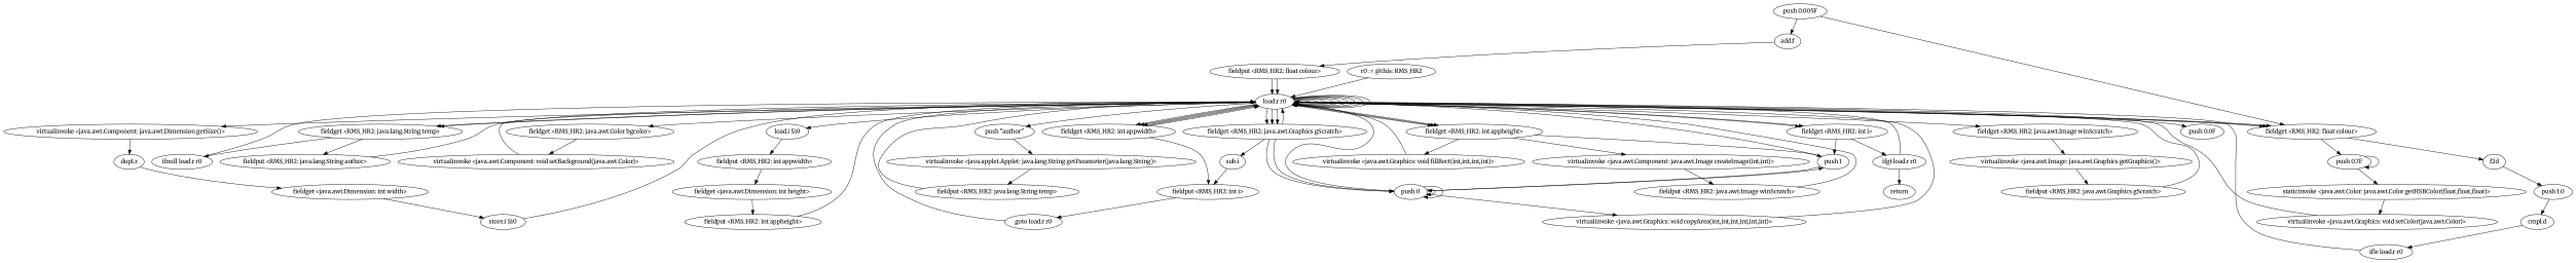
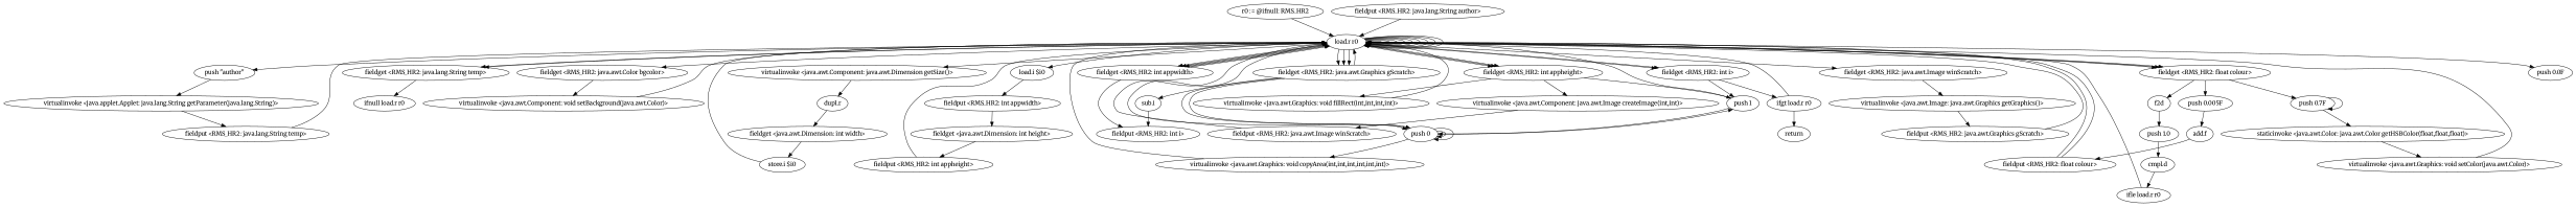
  digraph {
    fontname=Merriweather
    node [fontname=Merriweather]
    edge [fontname=Merriweather]
-   "r0 := @this: RMS_HR2"
+   "r0 := @this: RMS_HR2" [label="r0 := @ifnull: RMS_HR2"]
    "load.r r0"
    "push \"author\""
    "fieldget <RMS_HR2: java.lang.String temp>"
    "fieldget <RMS_HR2: java.awt.Color bgcolor>"
    "virtualinvoke <java.awt.Component: java.awt.Dimension getSize()>"
    "load.i $i0"
    "fieldget <RMS_HR2: int appwidth>"
    "fieldget <RMS_HR2: int appheight>"
    "fieldget <RMS_HR2: java.awt.Image winScratch>"
    "fieldget <RMS_HR2: int i>"
    "fieldget <RMS_HR2: float colour>"
    "push 0.0F"
    "fieldget <RMS_HR2: java.awt.Graphics gScratch>"
    "virtualinvoke <java.applet.Applet: java.lang.String getParameter(java.lang.String)>"
    "ifnull load.r r0"
    "fieldput <RMS_HR2: java.lang.String author>"
    "virtualinvoke <java.awt.Component: void setBackground(java.awt.Color)>"
    "dup1.r"
    "fieldput <RMS_HR2: int appwidth>"
    "fieldput <RMS_HR2: int i>"
    "virtualinvoke <java.awt.Component: java.awt.Image createImage(int,int)>"
    "push 1"
    "virtualinvoke <java.awt.Graphics: void fillRect(int,int,int,int)>"
    "virtualinvoke <java.awt.Image: java.awt.Graphics getGraphics()>"
    "ifgt load.r r0"
    "push 0.005F"
    f2d
    "push 0.7F"
    "push 0"
    "sub.i"
    "fieldput <RMS_HR2: java.lang.String temp>"
    "fieldget <java.awt.Dimension: int width>"
    "store.i $i0"
    "fieldget <java.awt.Dimension: int height>"
    "fieldput <RMS_HR2: int appheight>"
-   "goto load.r r0"
    "fieldput <RMS_HR2: java.awt.Image winScratch>"
    "fieldput <RMS_HR2: java.awt.Graphics gScratch>"
    return
    "add.f"
    "push 1.0"
    "staticinvoke <java.awt.Color: java.awt.Color getHSBColor(float,float,float)>"
    "fieldput <RMS_HR2: float colour>"
    "cmpl.d"
    "ifle load.r r0"
    "virtualinvoke <java.awt.Graphics: void copyArea(int,int,int,int,int,int)>"
    "virtualinvoke <java.awt.Graphics: void setColor(java.awt.Color)>"
    "r0 := @this: RMS_HR2" -> "load.r r0"
    "load.r r0" -> "load.r r0"
    "load.r r0" -> "load.r r0"
    "load.r r0" -> "load.r r0"
    "load.r r0" -> "load.r r0"
    "load.r r0" -> "load.r r0"
    "load.r r0" -> "load.r r0"
    "load.r r0" -> "load.r r0"
    "load.r r0" -> "load.r r0"
    "load.r r0" -> "load.r r0"
    "load.r r0" -> "load.r r0"
    "load.r r0" -> "push \"author\""
    "load.r r0" -> "fieldget <RMS_HR2: java.lang.String temp>"
    "load.r r0" -> "fieldget <RMS_HR2: java.lang.String temp>"
    "load.r r0" -> "fieldget <RMS_HR2: java.awt.Color bgcolor>"
    "load.r r0" -> "virtualinvoke <java.awt.Component: java.awt.Dimension getSize()>"
    "load.r r0" -> "load.i $i0"
    "load.r r0" -> "fieldget <RMS_HR2: int appwidth>"
    "load.r r0" -> "fieldget <RMS_HR2: int appwidth>"
    "load.r r0" -> "fieldget <RMS_HR2: int appwidth>"
    "load.r r0" -> "fieldget <RMS_HR2: int appheight>"
    "load.r r0" -> "fieldget <RMS_HR2: int appheight>"
    "load.r r0" -> "fieldget <RMS_HR2: int appheight>"
    "load.r r0" -> "fieldget <RMS_HR2: java.awt.Image winScratch>"
    "load.r r0" -> "fieldget <RMS_HR2: int i>"
    "load.r r0" -> "fieldget <RMS_HR2: int i>"
    "load.r r0" -> "fieldget <RMS_HR2: float colour>"
    "load.r r0" -> "fieldget <RMS_HR2: float colour>"
    "load.r r0" -> "fieldget <RMS_HR2: float colour>"
    "load.r r0" -> "push 0.0F"
    "load.r r0" -> "fieldget <RMS_HR2: java.awt.Graphics gScratch>"
    "load.r r0" -> "fieldget <RMS_HR2: java.awt.Graphics gScratch>"
    "load.r r0" -> "fieldget <RMS_HR2: java.awt.Graphics gScratch>"
    "push \"author\"" -> "virtualinvoke <java.applet.Applet: java.lang.String getParameter(java.lang.String)>"
    "fieldget <RMS_HR2: java.lang.String temp>" -> "ifnull load.r r0"
-   "fieldget <RMS_HR2: java.lang.String temp>" -> "fieldput <RMS_HR2: java.lang.String author>"
    "fieldget <RMS_HR2: java.awt.Color bgcolor>" -> "virtualinvoke <java.awt.Component: void setBackground(java.awt.Color)>"
    "virtualinvoke <java.awt.Component: java.awt.Dimension getSize()>" -> "dup1.r"
    "load.i $i0" -> "fieldput <RMS_HR2: int appwidth>"
    "fieldget <RMS_HR2: int appwidth>" -> "load.r r0"
    "fieldget <RMS_HR2: int appwidth>" -> "load.r r0"
    "fieldget <RMS_HR2: int appwidth>" -> "fieldput <RMS_HR2: int i>"
    "fieldget <RMS_HR2: int appheight>" -> "virtualinvoke <java.awt.Component: java.awt.Image createImage(int,int)>"
    "fieldget <RMS_HR2: int appheight>" -> "push 1"
    "fieldget <RMS_HR2: int appheight>" -> "virtualinvoke <java.awt.Graphics: void fillRect(int,int,int,int)>"
    "fieldget <RMS_HR2: java.awt.Image winScratch>" -> "virtualinvoke <java.awt.Image: java.awt.Graphics getGraphics()>"
    "fieldget <RMS_HR2: int i>" -> "push 1"
    "fieldget <RMS_HR2: int i>" -> "ifgt load.r r0"
-   "push 0.005F" -> "fieldget <RMS_HR2: float colour>"
+   "fieldget <RMS_HR2: float colour>" -> "push 0.005F"
    "fieldget <RMS_HR2: float colour>" -> f2d
    "fieldget <RMS_HR2: float colour>" -> "push 0.7F"
    "fieldget <RMS_HR2: java.awt.Graphics gScratch>" -> "load.r r0"
    "fieldget <RMS_HR2: java.awt.Graphics gScratch>" -> "push 0"
    "fieldget <RMS_HR2: java.awt.Graphics gScratch>" -> "push 0"
    "fieldget <RMS_HR2: java.awt.Graphics gScratch>" -> "sub.i"
    "virtualinvoke <java.applet.Applet: java.lang.String getParameter(java.lang.String)>" -> "fieldput <RMS_HR2: java.lang.String temp>"
-   "ifnull load.r r0" -> "load.r r0"
    "fieldput <RMS_HR2: java.lang.String author>" -> "load.r r0"
    "virtualinvoke <java.awt.Component: void setBackground(java.awt.Color)>" -> "load.r r0"
    "dup1.r" -> "fieldget <java.awt.Dimension: int width>"
    "fieldput <RMS_HR2: int appwidth>" -> "fieldget <java.awt.Dimension: int height>"
-   "fieldput <RMS_HR2: int i>" -> "goto load.r r0"
    "virtualinvoke <java.awt.Component: java.awt.Image createImage(int,int)>" -> "fieldput <RMS_HR2: java.awt.Image winScratch>"
    "push 1" -> "load.r r0"
    "push 1" -> "push 0"
    "virtualinvoke <java.awt.Graphics: void fillRect(int,int,int,int)>" -> "load.r r0"
    "virtualinvoke <java.awt.Image: java.awt.Graphics getGraphics()>" -> "fieldput <RMS_HR2: java.awt.Graphics gScratch>"
    "ifgt load.r r0" -> "load.r r0"
    "ifgt load.r r0" -> return
    "push 0.005F" -> "add.f"
    f2d -> "push 1.0"
    "push 0.7F" -> "push 0.7F"
    "push 0.7F" -> "staticinvoke <java.awt.Color: java.awt.Color getHSBColor(float,float,float)>"
    "push 0" -> "load.r r0"
    "push 0" -> "push 1"
    "push 0" -> "push 0"
    "push 0" -> "push 0"
    "push 0" -> "virtualinvoke <java.awt.Graphics: void copyArea(int,int,int,int,int,int)>"
    "sub.i" -> "fieldput <RMS_HR2: int i>"
    "fieldput <RMS_HR2: java.lang.String temp>" -> "load.r r0"
    "fieldget <java.awt.Dimension: int width>" -> "store.i $i0"
    "store.i $i0" -> "load.r r0"
    "fieldget <java.awt.Dimension: int height>" -> "fieldput <RMS_HR2: int appheight>"
    "fieldput <RMS_HR2: int appheight>" -> "load.r r0"
-   "goto load.r r0" -> "load.r r0"
    "fieldput <RMS_HR2: java.awt.Image winScratch>" -> "load.r r0"
    "fieldput <RMS_HR2: java.awt.Graphics gScratch>" -> "load.r r0"
    "add.f" -> "fieldput <RMS_HR2: float colour>"
    "push 1.0" -> "cmpl.d"
    "staticinvoke <java.awt.Color: java.awt.Color getHSBColor(float,float,float)>" -> "virtualinvoke <java.awt.Graphics: void setColor(java.awt.Color)>"
    "fieldput <RMS_HR2: float colour>" -> "load.r r0"
    "fieldput <RMS_HR2: float colour>" -> "load.r r0"
    "cmpl.d" -> "ifle load.r r0"
    "ifle load.r r0" -> "load.r r0"
    "virtualinvoke <java.awt.Graphics: void copyArea(int,int,int,int,int,int)>" -> "load.r r0"
    "virtualinvoke <java.awt.Graphics: void setColor(java.awt.Color)>" -> "load.r r0"
  }
